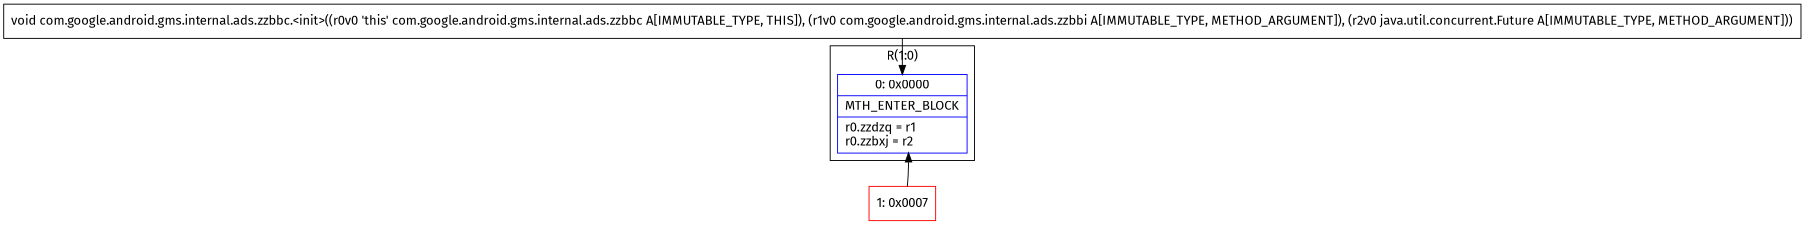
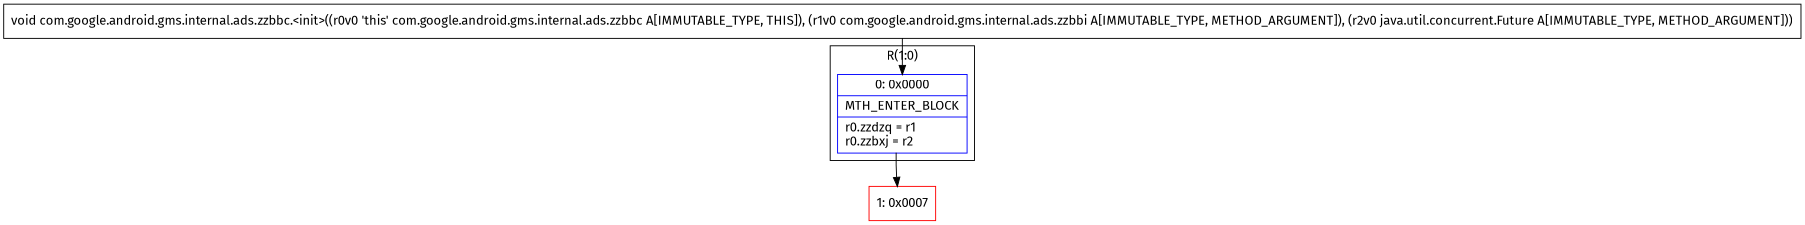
  digraph {
    fontname="Fira Sans"
    node [shape=record fontname="Fira Sans"]
    edge [fontname="Fira Sans"]
    n1 [color=blue label="{0\:\ 0x0000|MTH_ENTER_BLOCK\l|r0.zzdzq = r1\lr0.zzbxj = r2\l}"]
    n2 [color=red label="{1\:\ 0x0007}"]
    n3 [label="{void com.google.android.gms.internal.ads.zzbbc.\<init\>((r0v0 'this' com.google.android.gms.internal.ads.zzbbc A[IMMUTABLE_TYPE, THIS]), (r1v0 com.google.android.gms.internal.ads.zzbbi A[IMMUTABLE_TYPE, METHOD_ARGUMENT]), (r2v0 java.util.concurrent.Future A[IMMUTABLE_TYPE, METHOD_ARGUMENT])) }"]
    subgraph cluster_1 {
      label="R(1:0)"
      n1
    }
-   n2 -> n1
+   n1 -> n2
    n3 -> n1
  }
